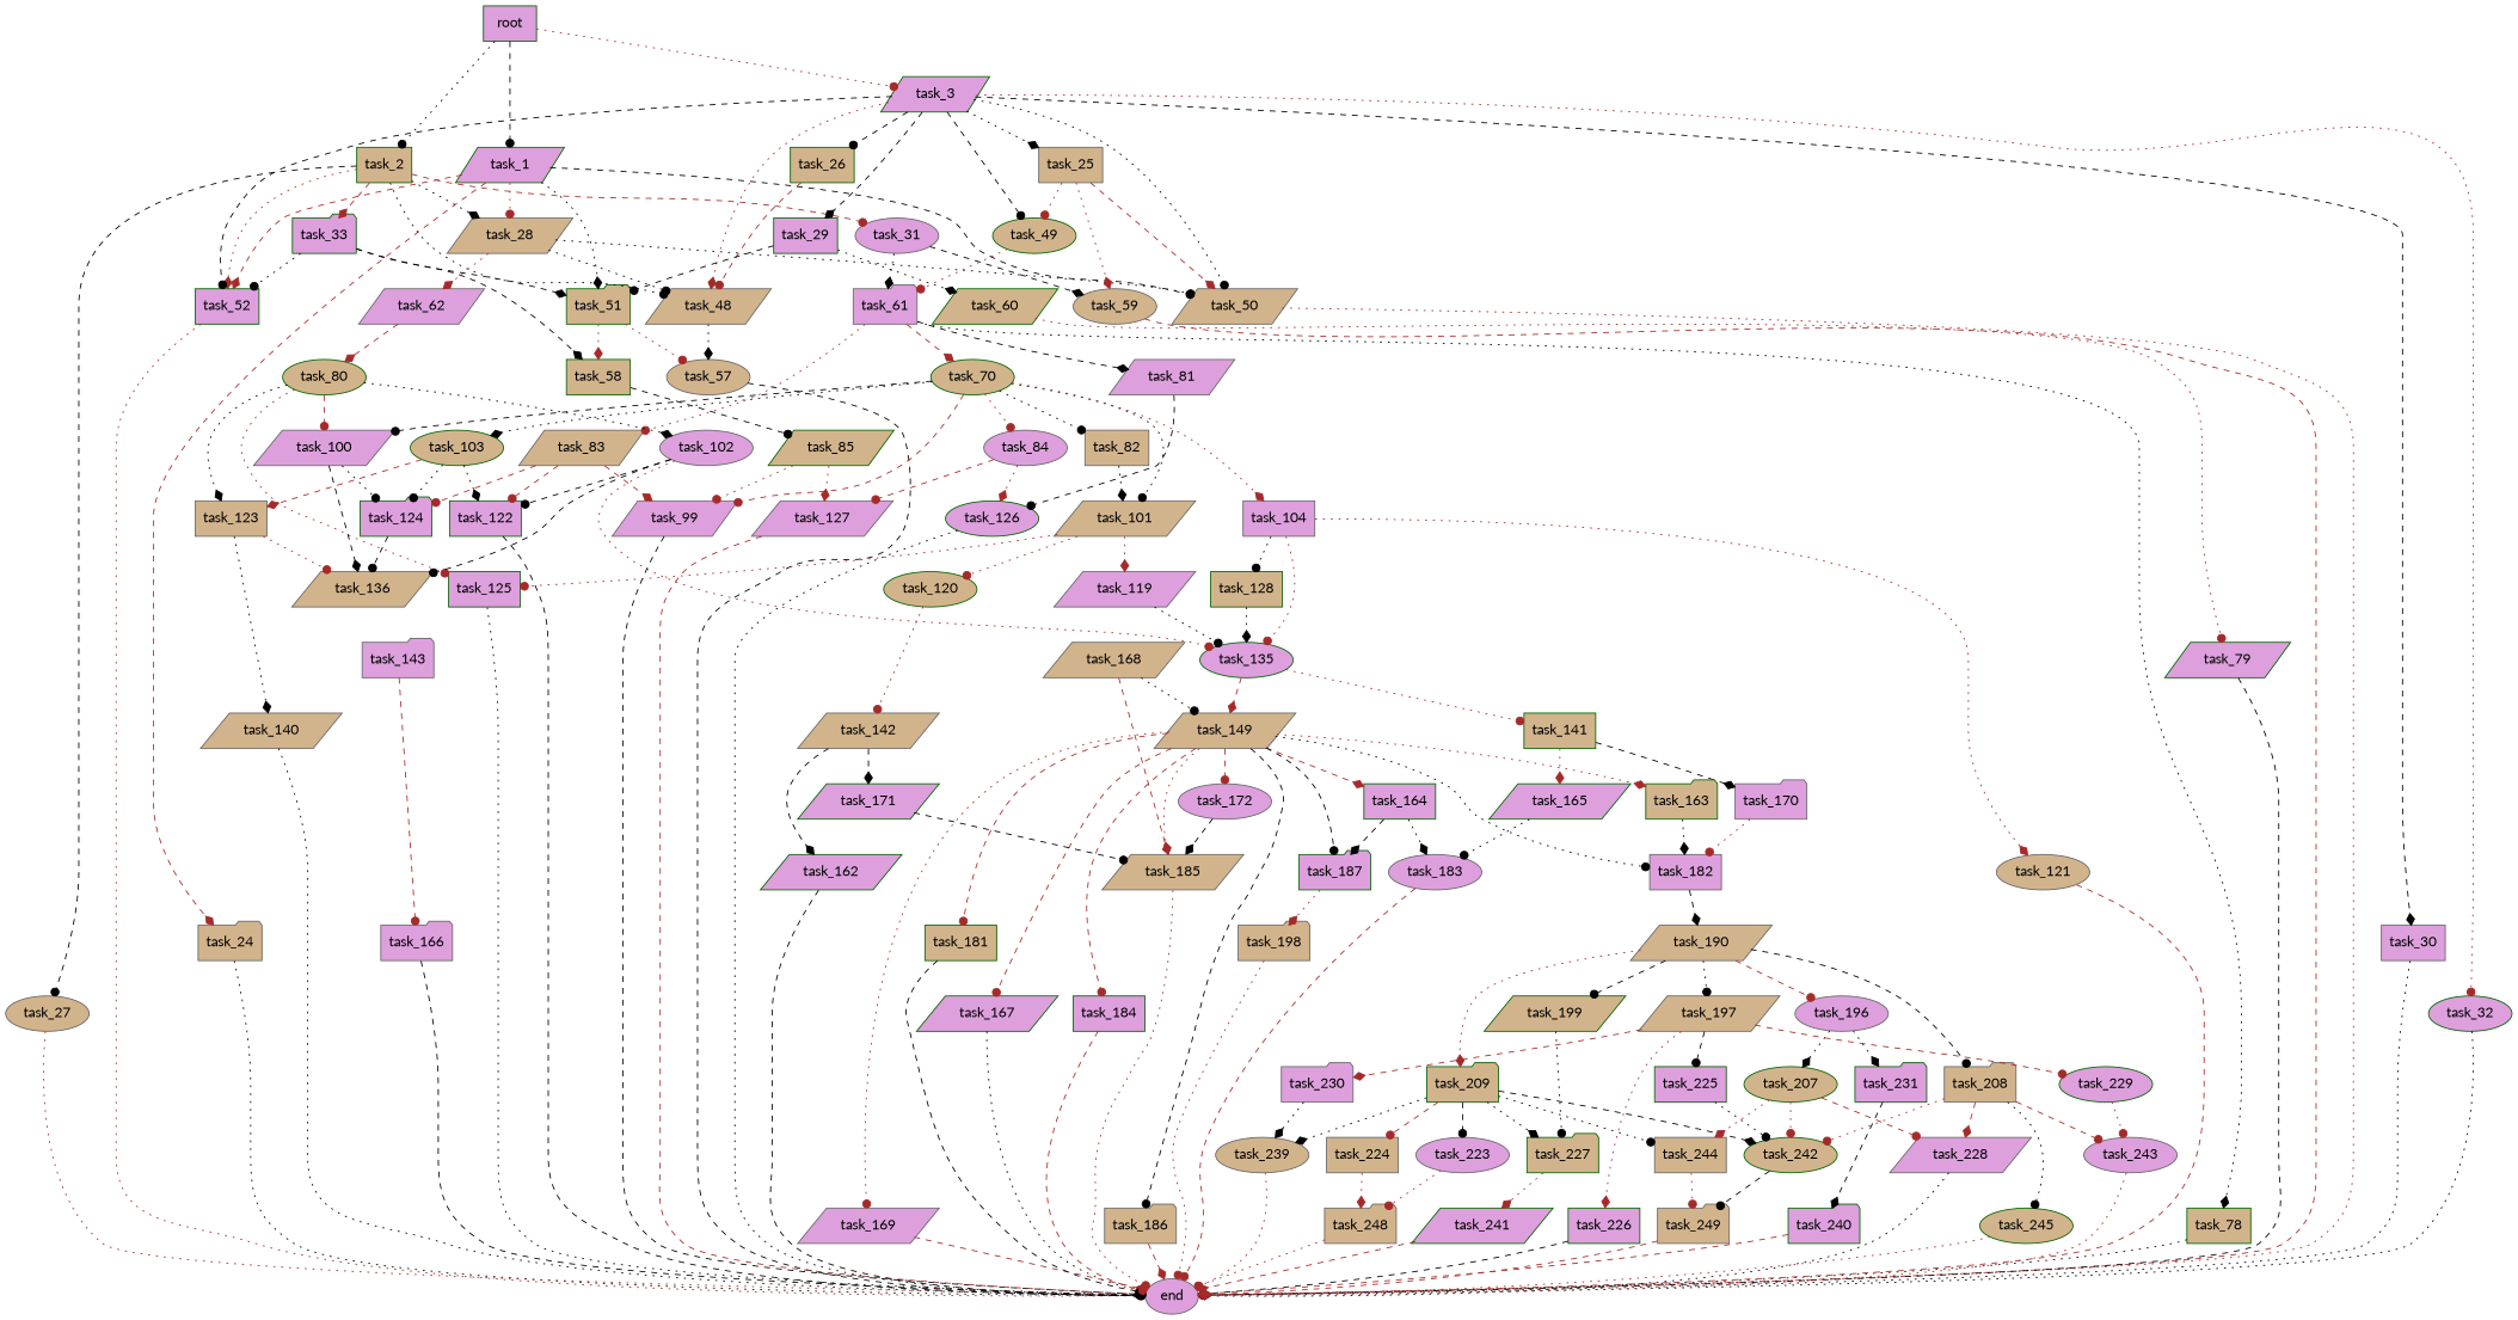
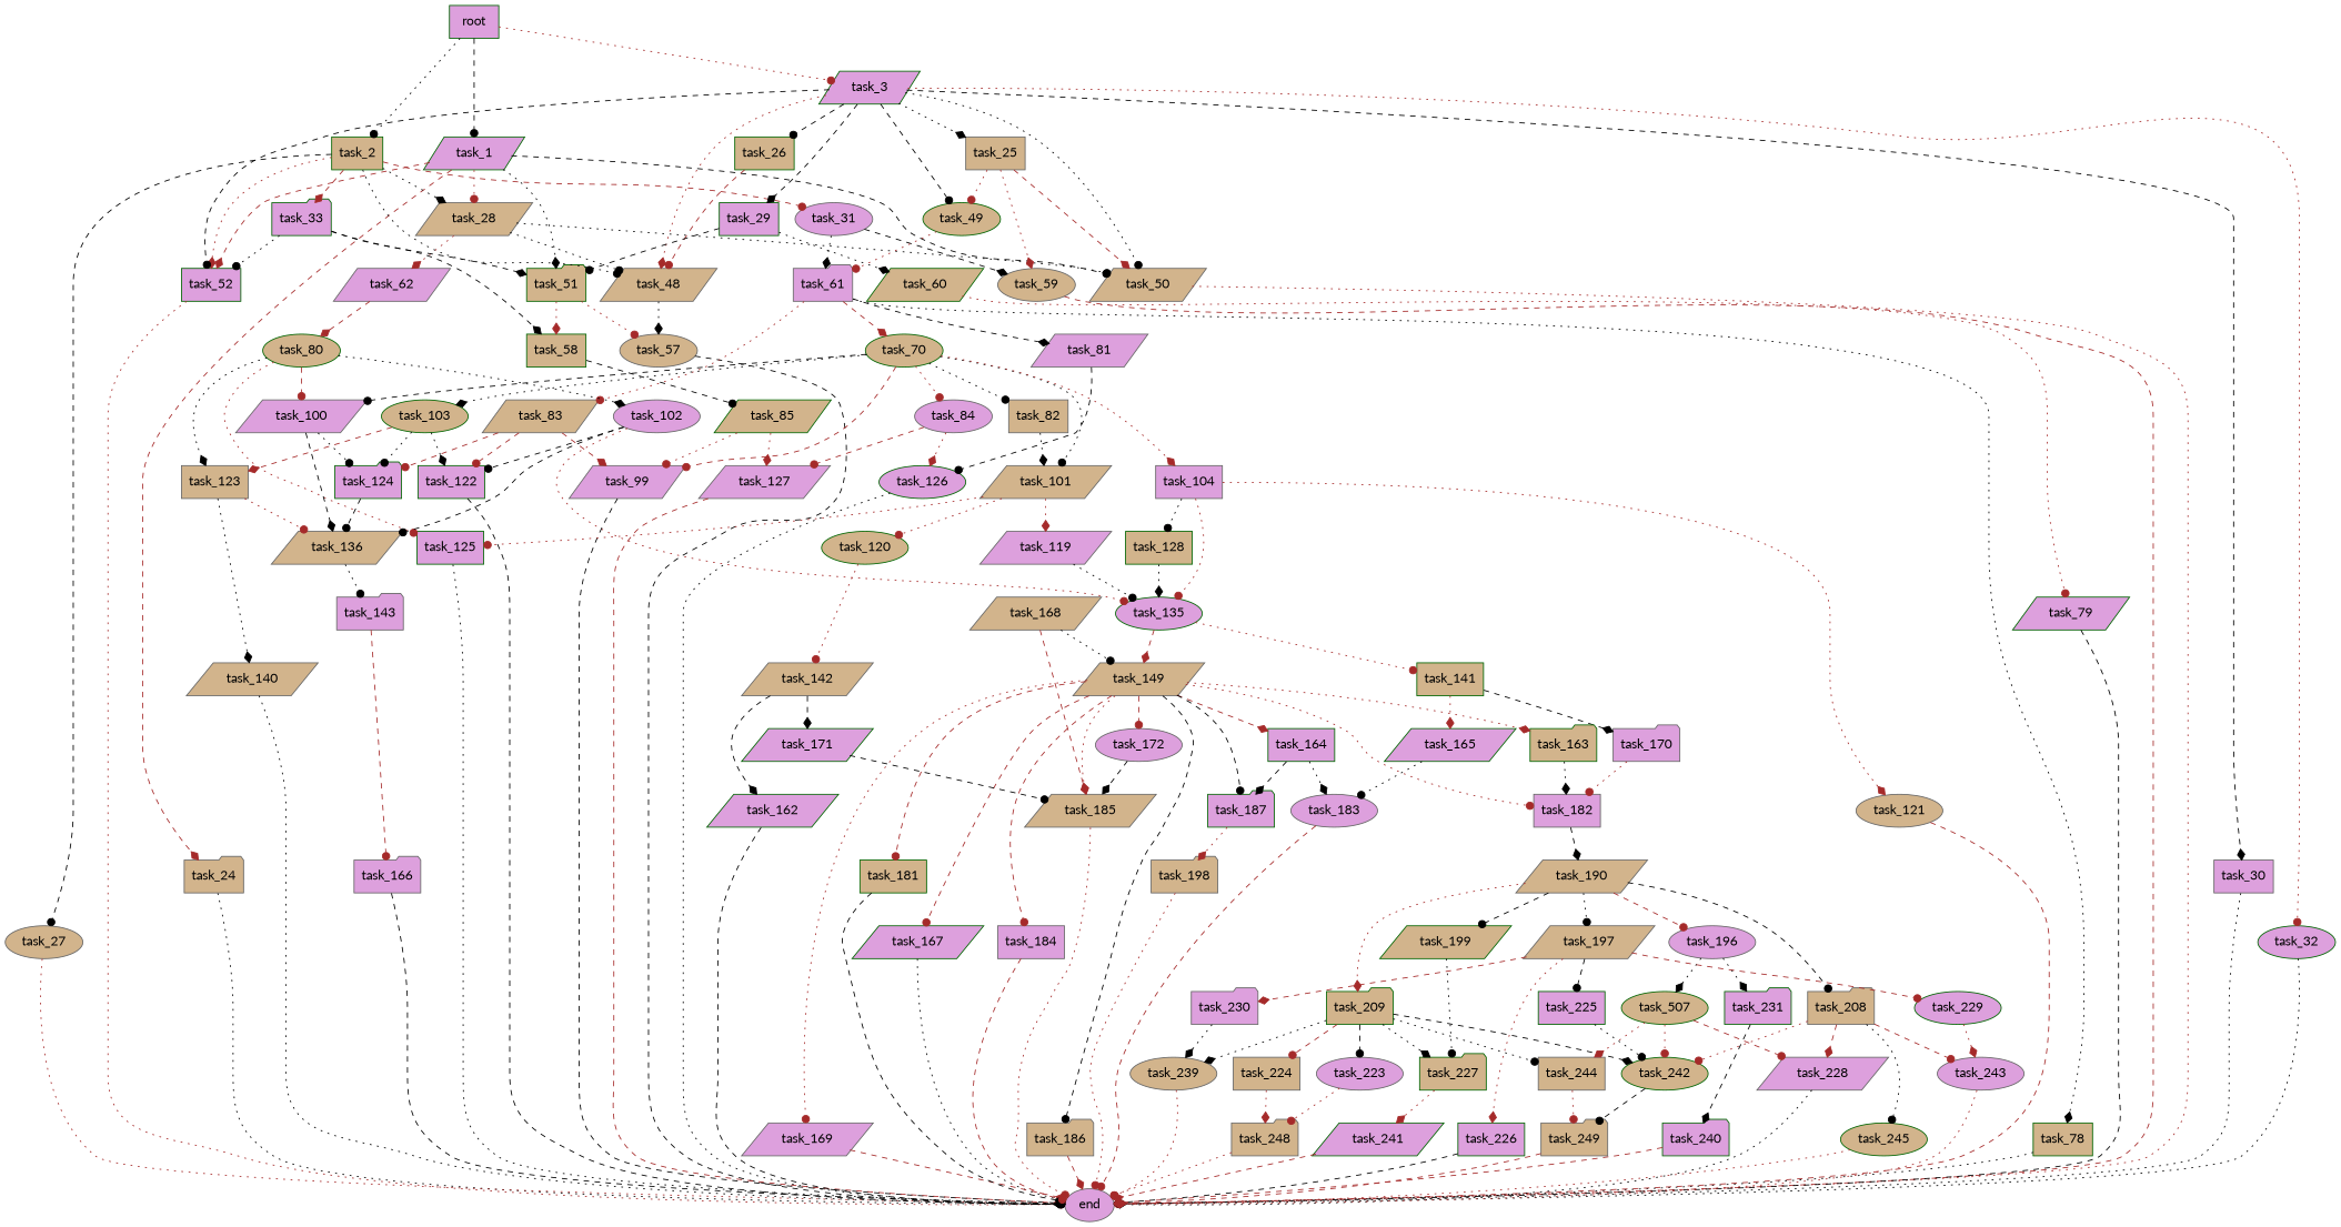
  digraph {
    fontname=Lato
    node [color=gray40 fillcolor=plum fontname=Lato shape=parallelogram style=filled]
    edge [arrowhead=dot color=black fontname=Lato style=dotted]
    root [color=darkgreen shape=box]
    task_1 [color=darkgreen]
    task_2 [color=darkgreen fillcolor=tan shape=box]
    task_3 [color=darkgreen]
    task_24 [fillcolor=tan shape=folder]
    task_28 [fillcolor=tan]
    task_50 [fillcolor=tan]
    task_51 [color=darkgreen fillcolor=tan shape=folder]
    task_52 [color=darkgreen shape=box]
    task_27 [fillcolor=tan shape=ellipse]
    task_31 [shape=ellipse]
    task_33 [color=darkgreen shape=folder]
    task_48 [fillcolor=tan]
    task_25 [fillcolor=tan shape=box]
    task_26 [color=darkgreen fillcolor=tan shape=box]
    task_29 [color=darkgreen shape=box]
    task_30 [shape=box]
    task_32 [color=darkgreen shape=ellipse]
    task_49 [color=darkgreen fillcolor=tan shape=ellipse]
    end [shape=ellipse]
    task_62
    task_58 [color=darkgreen fillcolor=tan shape=box]
    task_57 [fillcolor=tan shape=ellipse]
    task_59 [fillcolor=tan shape=ellipse]
    task_61 [shape=folder]
    task_60 [color=darkgreen fillcolor=tan]
    task_80 [color=darkgreen fillcolor=tan shape=ellipse]
    task_85 [color=darkgreen fillcolor=tan]
    task_70 [color=darkgreen fillcolor=tan shape=ellipse]
    task_78 [color=darkgreen fillcolor=tan shape=box]
    task_81
    task_83 [fillcolor=tan]
    task_79 [color=darkgreen]
    task_100
    task_102 [shape=ellipse]
    task_123 [fillcolor=tan shape=box]
    task_125 [color=darkgreen shape=box]
    task_99
    task_82 [fillcolor=tan shape=box]
    task_84 [shape=ellipse]
    task_101 [fillcolor=tan]
    task_103 [color=darkgreen fillcolor=tan shape=ellipse]
    task_104 [shape=box]
    task_126 [color=darkgreen shape=ellipse]
    task_122 [color=darkgreen shape=box]
    task_124 [color=darkgreen shape=folder]
    task_127
    task_136 [fillcolor=tan]
    task_119
    task_120 [color=darkgreen fillcolor=tan shape=ellipse]
    task_135 [color=darkgreen shape=ellipse]
    task_121 [fillcolor=tan shape=ellipse]
    task_128 [color=darkgreen fillcolor=tan shape=box]
    task_140 [fillcolor=tan]
    task_143 [shape=folder]
    task_142 [fillcolor=tan]
    task_141 [color=darkgreen fillcolor=tan shape=box]
    task_149 [fillcolor=tan]
    task_166 [shape=folder]
    task_162 [color=darkgreen]
    task_171 [color=darkgreen]
    task_165 [color=darkgreen]
    task_170 [shape=folder]
    task_163 [color=darkgreen fillcolor=tan shape=folder]
    task_164 [color=darkgreen shape=box]
    task_167 [color=darkgreen]
    task_169
    task_172 [shape=ellipse]
    task_181 [color=darkgreen fillcolor=tan shape=box]
    task_182 [shape=box]
-   task_184 [color=darkgreen shape=box]
+   task_184 [shape=box]
    task_185 [fillcolor=tan]
    task_186 [fillcolor=tan shape=folder]
    task_187 [color=darkgreen shape=folder]
    task_183 [shape=ellipse]
    task_168 [fillcolor=tan]
    task_190 [fillcolor=tan]
    task_198 [fillcolor=tan shape=folder]
    task_196 [shape=ellipse]
    task_197 [fillcolor=tan]
    task_199 [color=darkgreen fillcolor=tan]
    task_208 [fillcolor=tan shape=folder]
    task_209 [color=darkgreen fillcolor=tan shape=folder]
-   task_207 [color=darkgreen fillcolor=tan shape=ellipse]
+   task_207 [color=darkgreen fillcolor=tan shape=ellipse label=task_507]
    task_231 [color=darkgreen shape=folder]
    task_225 [color=darkgreen shape=box]
    task_226 [color=darkgreen shape=box]
    task_229 [color=darkgreen shape=ellipse]
    task_230 [shape=folder]
    task_227 [color=darkgreen fillcolor=tan shape=folder]
    task_228
    task_242 [color=darkgreen fillcolor=tan shape=ellipse]
    task_243 [shape=ellipse]
    task_245 [color=darkgreen fillcolor=tan shape=ellipse]
    task_244 [fillcolor=tan shape=box]
    task_223 [shape=ellipse]
    task_224 [fillcolor=tan shape=box]
    task_239 [fillcolor=tan shape=ellipse]
    task_240 [color=darkgreen shape=folder]
    task_241 [color=darkgreen]
    task_249 [fillcolor=tan shape=folder]
    task_248 [fillcolor=tan shape=folder]
    root -> task_1 [style=dashed]
    root -> task_2
    root -> task_3 [color=brown]
    task_1 -> task_24 [arrowhead=diamond color=brown style=dashed]
    task_1 -> task_28 [color=brown]
    task_1 -> task_50 [style=dashed]
    task_1 -> task_51 [arrowhead=diamond]
    task_1 -> task_52 [arrowhead=diamond color=brown style=dashed]
    task_2 -> task_28 [arrowhead=diamond]
    task_2 -> task_52 [arrowhead=diamond color=brown]
    task_2 -> task_27 [style=dashed]
    task_2 -> task_31 [color=brown style=dashed]
    task_2 -> task_33 [arrowhead=diamond color=brown style=dashed]
    task_2 -> task_48
    task_3 -> task_50
    task_3 -> task_52 [style=dashed]
    task_3 -> task_48 [arrowhead=diamond color=brown]
    task_3 -> task_25 [arrowhead=diamond]
    task_3 -> task_26 [style=dashed]
    task_3 -> task_29 [arrowhead=diamond style=dashed]
    task_3 -> task_30 [arrowhead=diamond style=dashed]
    task_3 -> task_32 [color=brown]
    task_3 -> task_49 [style=dashed]
    task_24 -> end
    task_28 -> task_50
    task_28 -> task_48
    task_28 -> task_62 [arrowhead=diamond color=brown]
    task_50 -> end [color=brown]
    task_51 -> task_58 [arrowhead=diamond color=brown]
    task_51 -> task_57 [color=brown]
    task_52 -> end [color=brown]
    task_27 -> end [color=brown]
    task_31 -> task_59 [arrowhead=diamond style=dashed]
    task_31 -> task_61 [arrowhead=diamond]
    task_33 -> task_51 [arrowhead=diamond style=dashed]
    task_33 -> task_52
    task_33 -> task_58 [arrowhead=diamond style=dashed]
    task_48 -> task_57 [arrowhead=diamond]
    task_25 -> task_50 [arrowhead=diamond color=brown style=dashed]
    task_25 -> task_49 [color=brown]
    task_25 -> task_59 [arrowhead=diamond color=brown]
    task_26 -> task_48 [color=brown style=dashed]
    task_29 -> task_51 [style=dashed]
    task_29 -> task_60 [arrowhead=diamond]
    task_30 -> end [arrowhead=diamond]
    task_32 -> end [arrowhead=diamond]
    task_49 -> task_61 [color=brown]
    task_62 -> task_80 [arrowhead=diamond color=brown style=dashed]
    task_58 -> task_85 [style=dashed]
    task_57 -> end [style=dashed]
    task_59 -> end [color=brown style=dashed]
    task_61 -> task_70 [arrowhead=diamond color=brown style=dashed]
    task_61 -> task_78 [arrowhead=diamond]
    task_61 -> task_81 [arrowhead=diamond style=dashed]
    task_61 -> task_83 [color=brown]
    task_60 -> task_79 [color=brown]
    task_80 -> task_100 [color=brown style=dashed]
    task_80 -> task_102 [arrowhead=diamond]
    task_80 -> task_123 [arrowhead=diamond]
    task_80 -> task_125 [color=brown]
    task_85 -> task_99 [color=brown]
    task_85 -> task_127 [arrowhead=diamond color=brown]
    task_70 -> task_100 [style=dashed]
    task_70 -> task_99 [color=brown style=dashed]
    task_70 -> task_82
    task_70 -> task_84 [color=brown]
    task_70 -> task_101
    task_70 -> task_103 [arrowhead=diamond]
    task_70 -> task_104 [arrowhead=diamond color=brown]
    task_78 -> end [arrowhead=diamond]
    task_81 -> task_126 [style=dashed]
    task_83 -> task_99 [arrowhead=diamond color=brown style=dashed]
    task_83 -> task_122 [color=brown style=dashed]
    task_83 -> task_124 [color=brown style=dashed]
    task_79 -> end [arrowhead=diamond style=dashed]
    task_100 -> task_124
    task_100 -> task_136 [arrowhead=diamond style=dashed]
    task_102 -> task_122 [style=dashed]
    task_102 -> task_136 [style=dashed]
    task_102 -> task_135 [color=brown]
    task_123 -> task_136 [color=brown]
    task_123 -> task_140 [arrowhead=diamond]
    task_125 -> end [arrowhead=diamond]
    task_99 -> end [style=dashed]
    task_82 -> task_101 [arrowhead=diamond]
    task_84 -> task_126 [arrowhead=diamond color=brown]
    task_84 -> task_127 [color=brown style=dashed]
    task_101 -> task_125 [color=brown]
    task_101 -> task_119 [arrowhead=diamond color=brown]
    task_101 -> task_120 [color=brown]
    task_103 -> task_123 [arrowhead=diamond color=brown style=dashed]
    task_103 -> task_122 [arrowhead=diamond]
    task_103 -> task_124
    task_104 -> task_135 [color=brown]
    task_104 -> task_121 [arrowhead=diamond color=brown]
    task_104 -> task_128
    task_126 -> end [arrowhead=diamond]
    task_122 -> end [style=dashed]
    task_124 -> task_136 [style=dashed]
    task_127 -> end [arrowhead=diamond color=brown style=dashed]
+   task_136 -> task_143
    task_119 -> task_135
    task_120 -> task_142 [color=brown]
    task_135 -> task_141 [color=brown]
    task_135 -> task_149 [arrowhead=diamond color=brown style=dashed]
    task_121 -> end [arrowhead=diamond color=brown style=dashed]
    task_128 -> task_135 [arrowhead=diamond]
    task_140 -> end
    task_143 -> task_166 [color=brown style=dashed]
    task_142 -> task_162 [arrowhead=diamond style=dashed]
    task_142 -> task_171 [arrowhead=diamond style=dashed]
    task_141 -> task_165 [arrowhead=diamond color=brown]
    task_141 -> task_170 [arrowhead=diamond style=dashed]
    task_149 -> task_163 [arrowhead=diamond color=brown]
    task_149 -> task_164 [arrowhead=diamond color=brown style=dashed]
    task_149 -> task_167 [color=brown style=dashed]
    task_149 -> task_169 [color=brown]
    task_149 -> task_172 [color=brown style=dashed]
    task_149 -> task_181 [color=brown style=dashed]
-   task_149 -> task_182
+   task_149 -> task_182 [color=brown]
    task_149 -> task_184 [color=brown style=dashed]
    task_149 -> task_185 [arrowhead=diamond color=brown]
    task_149 -> task_186 [style=dashed]
    task_149 -> task_187 [style=dashed]
    task_166 -> end [arrowhead=diamond style=dashed]
    task_162 -> end [arrowhead=diamond style=dashed]
    task_171 -> task_185 [style=dashed]
    task_165 -> task_183
    task_170 -> task_182 [color=brown]
    task_163 -> task_182 [arrowhead=diamond]
    task_164 -> task_187 [arrowhead=diamond style=dashed]
    task_164 -> task_183 [arrowhead=diamond]
    task_167 -> end
    task_169 -> end [arrowhead=diamond color=brown style=dashed]
    task_172 -> task_185 [arrowhead=diamond style=dashed]
    task_181 -> end [arrowhead=diamond style=dashed]
    task_182 -> task_190 [arrowhead=diamond style=dashed]
    task_184 -> end [color=brown style=dashed]
    task_185 -> end [color=brown]
    task_186 -> end [arrowhead=diamond color=brown style=dashed]
    task_187 -> task_198 [arrowhead=diamond color=brown]
    task_183 -> end [color=brown style=dashed]
    task_168 -> task_149
    task_168 -> task_185 [arrowhead=diamond color=brown style=dashed]
    task_190 -> task_196 [color=brown style=dashed]
    task_190 -> task_197
    task_190 -> task_199 [style=dashed]
    task_190 -> task_208 [style=dashed]
    task_190 -> task_209 [arrowhead=diamond color=brown]
    task_198 -> end [color=brown]
    task_196 -> task_207 [arrowhead=diamond]
    task_196 -> task_231 [arrowhead=diamond]
    task_197 -> task_225 [style=dashed]
    task_197 -> task_226 [arrowhead=diamond color=brown]
    task_197 -> task_229 [color=brown style=dashed]
    task_197 -> task_230 [arrowhead=diamond color=brown style=dashed]
    task_199 -> task_227
    task_208 -> task_228 [arrowhead=diamond color=brown style=dashed]
    task_208 -> task_242 [color=brown]
    task_208 -> task_243 [color=brown style=dashed]
    task_208 -> task_245
    task_209 -> task_227 [arrowhead=diamond]
    task_209 -> task_242 [arrowhead=diamond style=dashed]
    task_209 -> task_244
    task_209 -> task_223 [style=dashed]
    task_209 -> task_224 [color=brown style=dashed]
    task_209 -> task_239 [arrowhead=diamond]
    task_207 -> task_228 [color=brown style=dashed]
    task_207 -> task_242 [color=brown]
    task_207 -> task_244 [arrowhead=diamond color=brown]
    task_231 -> task_240 [arrowhead=diamond style=dashed]
    task_225 -> task_242
    task_226 -> end [arrowhead=diamond style=dashed]
-   task_229 -> task_243 [color=brown]
+   task_229 -> task_243 [arrowhead=diamond color=brown]
    task_230 -> task_239 [arrowhead=diamond]
    task_227 -> task_241 [arrowhead=diamond color=brown]
    task_228 -> end [arrowhead=diamond]
    task_242 -> task_249 [style=dashed]
    task_243 -> end [arrowhead=diamond color=brown]
    task_245 -> end [arrowhead=diamond color=brown]
    task_244 -> task_249 [color=brown]
    task_223 -> task_248 [color=brown]
    task_224 -> task_248 [arrowhead=diamond color=brown]
    task_239 -> end [color=brown]
    task_240 -> end [arrowhead=diamond color=brown style=dashed]
    task_241 -> end [arrowhead=diamond color=brown style=dashed]
    task_249 -> end [arrowhead=diamond color=brown style=dashed]
    task_248 -> end [color=brown]
  }
